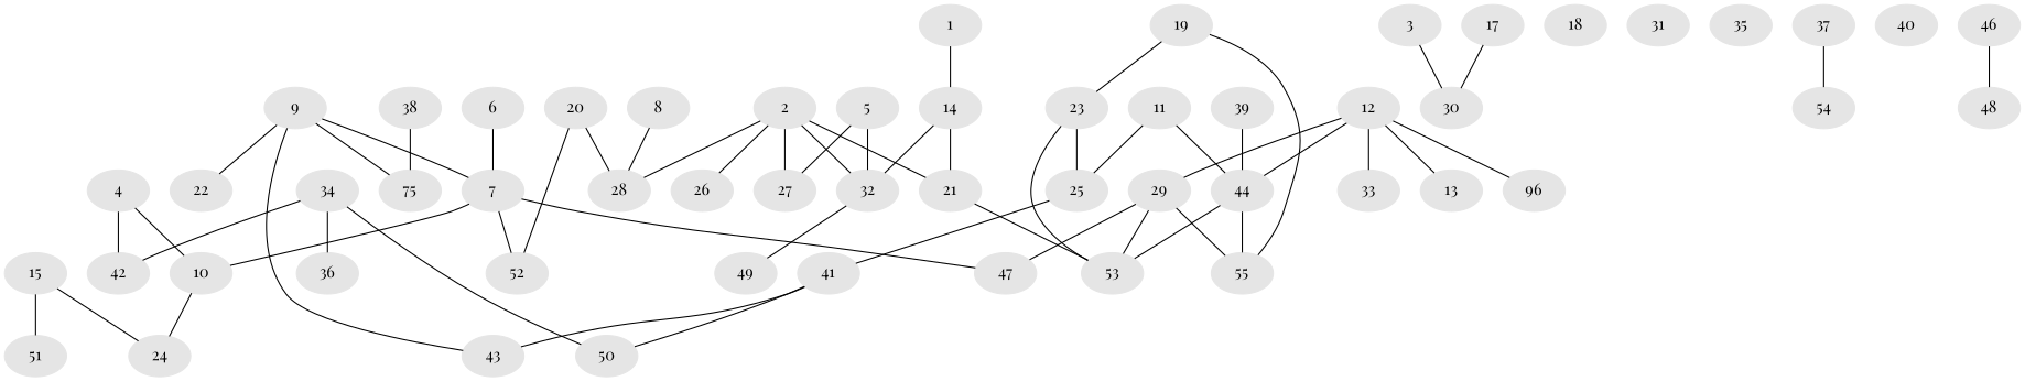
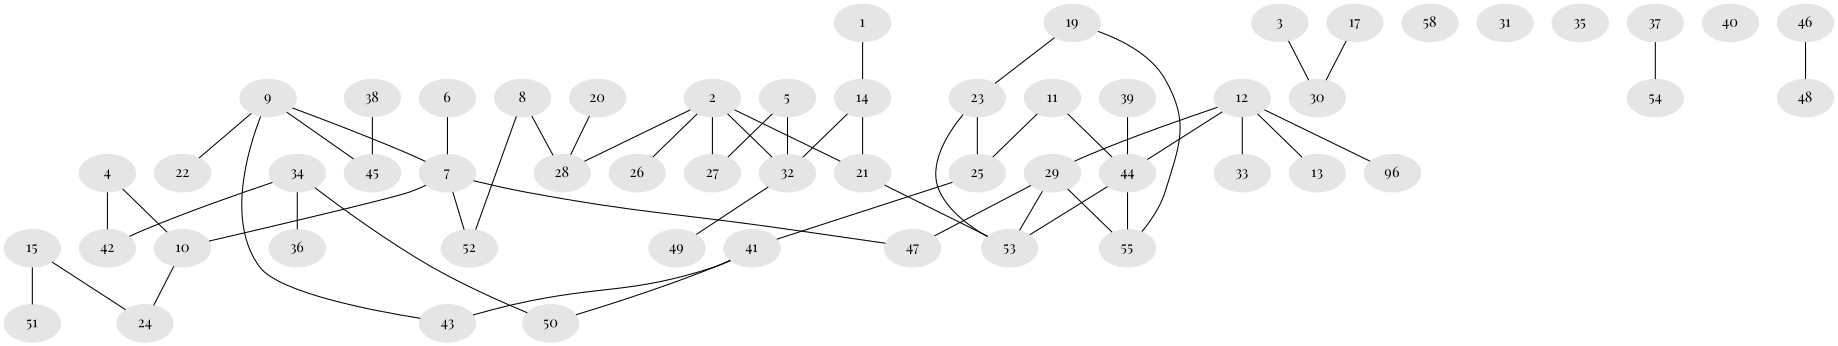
  graph {
    fontname="Playfair Display"
    node [color=gray90 fontname="Playfair Display" style=filled]
    edge [fontname="Playfair Display"]
    1
    14
    21
    32
    2
    26
    27
    28
    53
    49
    3
    30
    4
    10
    42
    24
    5
    6
    7
    47
    52
    8
    9
    22
    43
-   45 [label=75]
+   45
    11
    25
    44
    41
    55
    12
    13
    n34 [label=96]
    29
    33
    15
    51
    17
-   18
+   18 [label=58]
    19
    23
    20
    50
    31
    34
    36
    35
    37
    54
    38
    39
    40
    46
    48
    1 -- 14
    14 -- 21
    14 -- 32
    21 -- 53
    32 -- 49
    2 -- 21
    2 -- 32
    2 -- 26
    2 -- 27
    2 -- 28
    3 -- 30
    4 -- 10
    4 -- 42
    10 -- 24
    5 -- 32
    5 -- 27
    6 -- 7
    7 -- 10
    7 -- 47
    7 -- 52
    8 -- 28
-   20 -- 52
+   8 -- 52
    9 -- 7
    9 -- 22
    9 -- 43
    9 -- 45
    11 -- 25
    11 -- 44
    25 -- 41
    44 -- 53
    44 -- 55
    41 -- 43
    41 -- 50
    12 -- 44
    12 -- 13
    12 -- n34
    12 -- 29
    12 -- 33
    29 -- 53
    29 -- 47
    29 -- 55
    15 -- 24
    15 -- 51
    17 -- 30
    19 -- 55
    19 -- 23
    23 -- 53
    23 -- 25
    20 -- 28
    34 -- 42
    34 -- 50
    34 -- 36
    37 -- 54
    38 -- 45
    39 -- 44
    46 -- 48
  }
